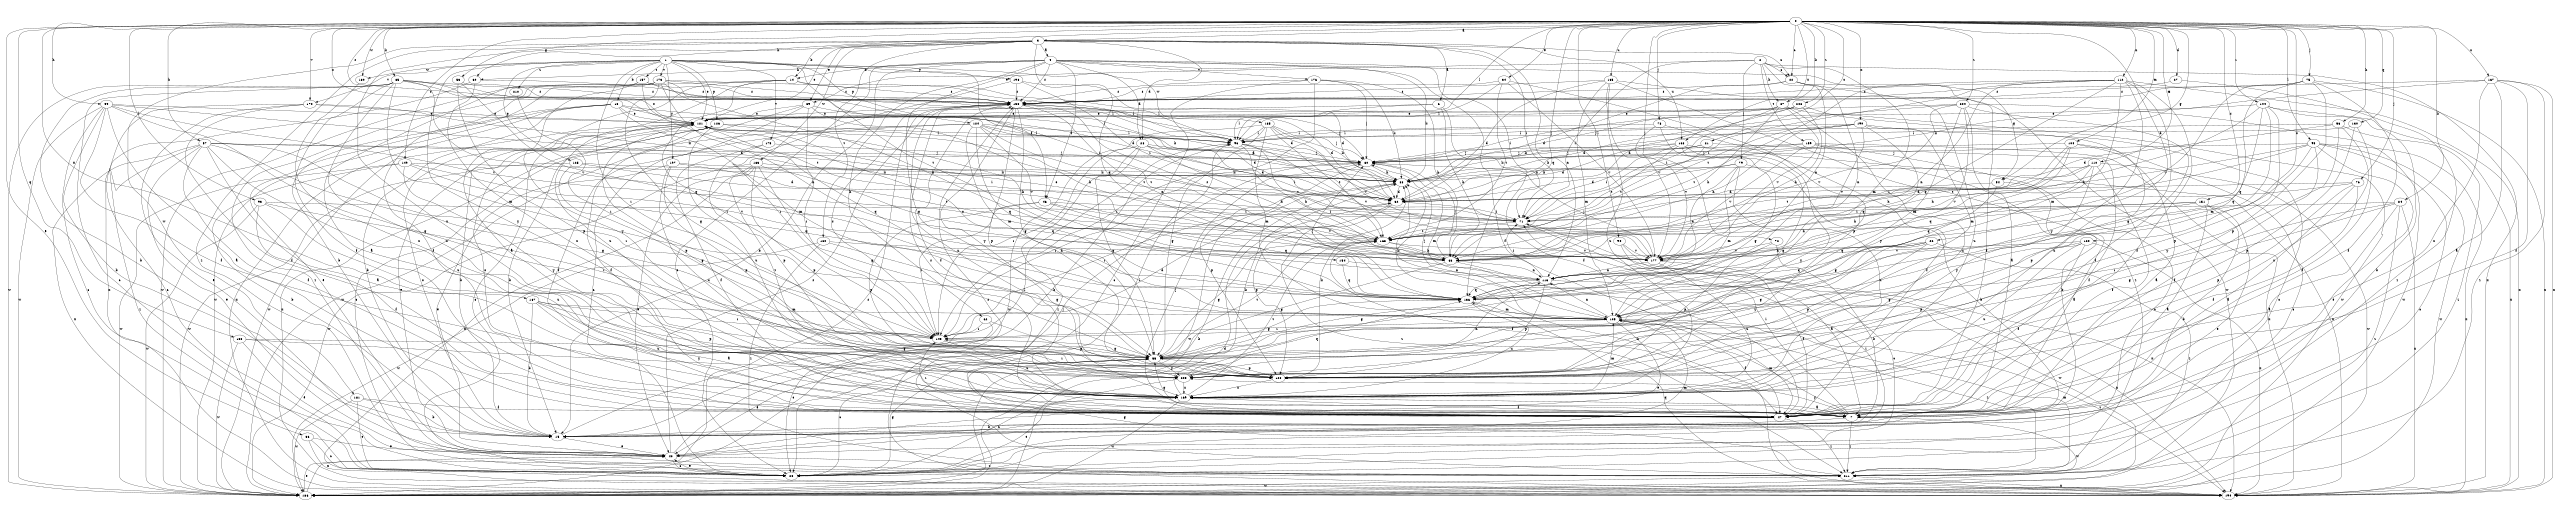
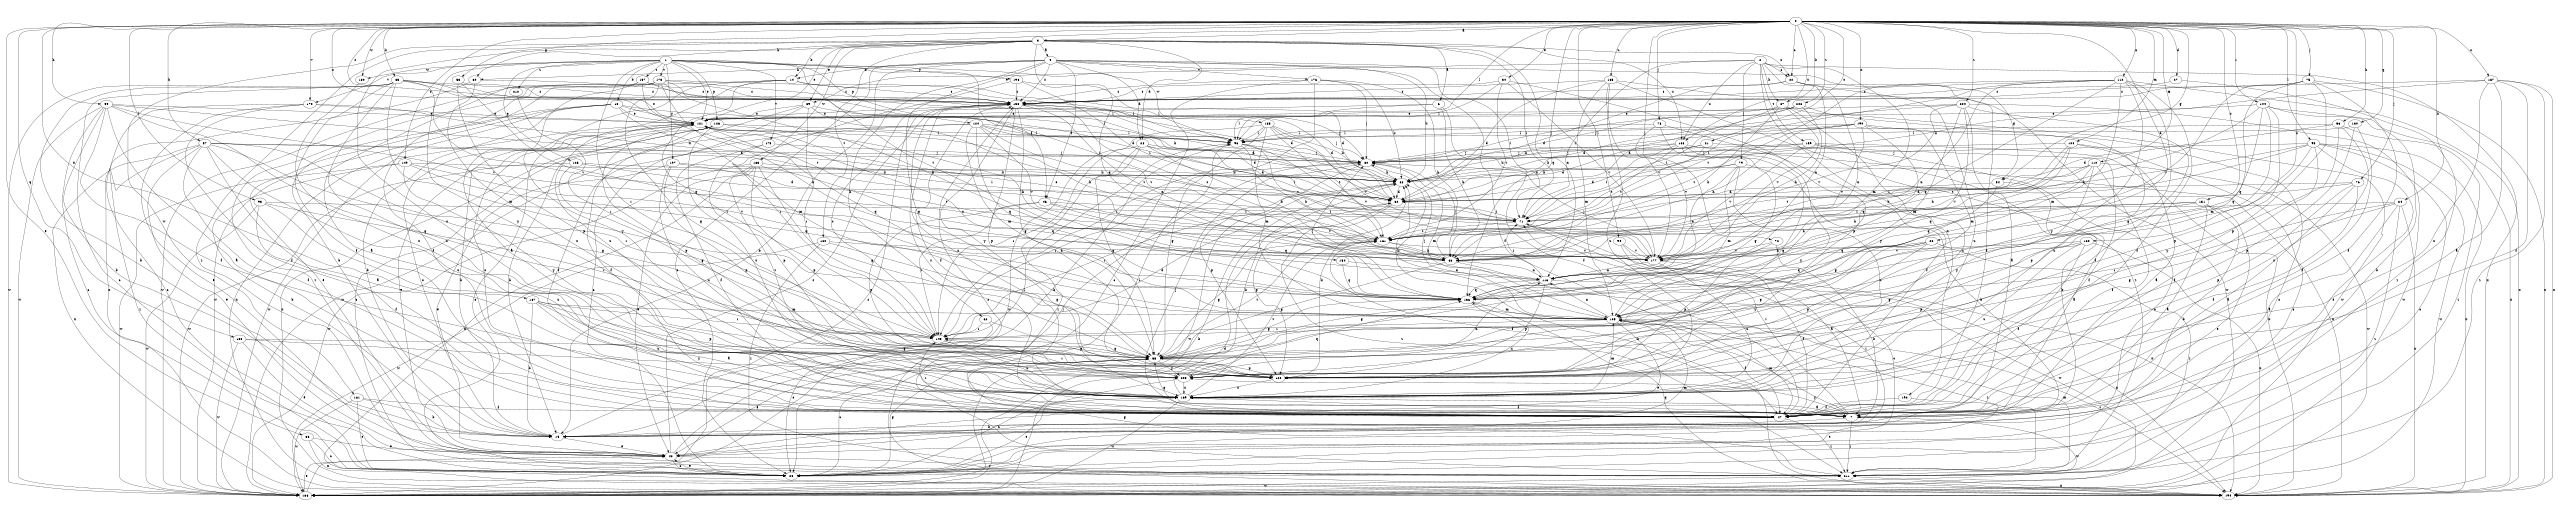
  strict digraph {
    0
    3
    21
    22
    26
    27
    34
    36
    53
    54
    56
    57
    59
    60
    72
    75
    76
    78
    84
    85
    87
    90
    93
    95
    96
    104
    110
    112
    120
    121
    130
    133
    136
    144
    149
    151
    153
    165
    167
    168
    170
    180
    187
    190
    204
    208
    28
    39
    71
    113
    4
    6
    14
    160
    169
    181
    183
    211
    47
    88
    80
-   161 [label=163]
+   161
    32
    203
    55
    63
    128
    177
    194
    23
    40
    7
    145
    15
    186
    105
    1
    13
    46
    124
    125
    126
    154
    157
    173
    175
    197
    198
    210
    2
    79
    159
+   192
    62
    176
    185
    0 -> 3 [label=a]
    0 -> 21 [label=c]
    0 -> 22 [label=c]
    0 -> 26 [label=d]
    0 -> 27 [label=d]
    0 -> 34 [label=e]
    0 -> 36 [label=e]
    0 -> 53 [label=g]
    0 -> 54 [label=g]
    0 -> 56 [label=h]
    0 -> 57 [label=h]
    0 -> 59 [label=h]
    0 -> 60 [label=h]
    0 -> 72 [label=j]
    0 -> 75 [label=j]
    0 -> 76 [label=j]
    0 -> 78 [label=j]
    0 -> 84 [label=k]
    0 -> 85 [label=k]
    0 -> 87 [label=k]
    0 -> 90 [label=l]
    0 -> 93 [label=l]
    0 -> 95 [label=l]
    0 -> 96 [label=l]
    0 -> 104 [label=m]
    0 -> 110 [label=n]
    0 -> 112 [label=n]
    0 -> 120 [label=o]
    0 -> 121 [label=o]
    0 -> 130 [label=q]
    0 -> 133 [label=q]
    0 -> 136 [label=q]
    0 -> 144 [label=r]
    0 -> 149 [label=s]
    0 -> 151 [label=s]
    0 -> 153 [label=s]
    0 -> 165 [label=u]
    0 -> 167 [label=u]
    0 -> 168 [label=u]
    0 -> 170 [label=v]
    0 -> 180 [label=w]
    0 -> 187 [label=x]
    0 -> 190 [label=x]
    0 -> 204 [label=z]
    0 -> 208 [label=z]
    3 -> 22 [label=c]
    3 -> 121 [label=o]
    3 -> 136 [label=q]
    3 -> 168 [label=u]
    3 -> 28 [label=d]
    3 -> 39 [label=e]
    3 -> 71 [label=i]
    3 -> 113 [label=n]
    3 -> 4 [label=a]
    3 -> 6 [label=a]
    3 -> 14 [label=b]
    3 -> 160 [label=t]
    3 -> 169 [label=u]
    3 -> 181 [label=w]
    3 -> 183 [label=w]
    3 -> 211 [label=z]
    21 -> 47 [label=f]
    21 -> 88 [label=k]
    21 -> 80 [label=j]
    21 -> 161 [label=t]
    22 -> 153 [label=s]
    22 -> 113 [label=n]
    22 -> 169 [label=u]
    22 -> 47 [label=f]
    22 -> 32 [label=d]
    26 -> 136 [label=q]
    26 -> 211 [label=z]
    26 -> 203 [label=y]
    26 -> 55 [label=g]
    26 -> 63 [label=h]
    26 -> 128 [label=p]
    27 -> 153 [label=s]
    27 -> 211 [label=z]
    34 -> 96 [label=l]
    34 -> 153 [label=s]
    34 -> 161 [label=t]
    34 -> 128 [label=p]
    34 -> 177 [label=v]
    36 -> 194 [label=x]
    36 -> 23 [label=c]
    36 -> 40 [label=e]
    53 -> 136 [label=q]
    53 -> 153 [label=s]
    53 -> 128 [label=p]
    54 -> 32 [label=d]
    54 -> 55 [label=g]
    54 -> 7 [label=a]
    56 -> 96 [label=l]
    56 -> 169 [label=u]
    56 -> 211 [label=z]
    56 -> 32 [label=d]
    56 -> 203 [label=y]
    57 -> 71 [label=i]
    57 -> 169 [label=u]
    57 -> 211 [label=z]
    57 -> 47 [label=f]
    57 -> 80 [label=j]
    57 -> 55 [label=g]
    57 -> 194 [label=x]
    57 -> 40 [label=e]
    57 -> 7 [label=a]
    57 -> 145 [label=r]
    59 -> 121 [label=o]
    59 -> 47 [label=f]
    59 -> 161 [label=t]
    59 -> 32 [label=d]
    59 -> 55 [label=g]
    59 -> 23 [label=c]
    59 -> 7 [label=a]
    59 -> 15 [label=b]
    59 -> 186 [label=w]
    60 -> 153 [label=s]
    60 -> 169 [label=u]
    60 -> 194 [label=x]
    72 -> 128 [label=p]
    72 -> 177 [label=v]
    72 -> 15 [label=b]
    75 -> 136 [label=q]
    75 -> 153 [label=s]
    75 -> 47 [label=f]
    75 -> 128 [label=p]
    75 -> 177 [label=v]
    75 -> 194 [label=x]
    76 -> 47 [label=f]
    76 -> 32 [label=d]
    76 -> 63 [label=h]
    76 -> 128 [label=p]
    76 -> 7 [label=a]
    78 -> 96 [label=l]
    78 -> 47 [label=f]
    78 -> 55 [label=g]
    78 -> 177 [label=v]
    84 -> 71 [label=i]
    84 -> 211 [label=z]
    84 -> 55 [label=g]
    84 -> 194 [label=x]
    84 -> 7 [label=a]
    84 -> 145 [label=r]
    85 -> 96 [label=l]
    85 -> 121 [label=o]
    85 -> 153 [label=s]
    85 -> 169 [label=u]
    85 -> 47 [label=f]
    85 -> 32 [label=d]
    85 -> 177 [label=v]
    85 -> 23 [label=c]
    85 -> 15 [label=b]
    85 -> 186 [label=w]
    85 -> 105 [label=m]
-   87 -> 121 [label=o]
    87 -> 71 [label=i]
    87 -> 169 [label=u]
    87 -> 80 [label=j]
    87 -> 63 [label=h]
    87 -> 177 [label=v]
    87 -> 186 [label=w]
    90 -> 177 [label=v]
    90 -> 23 [label=c]
    90 -> 7 [label=a]
    93 -> 71 [label=i]
    93 -> 169 [label=u]
    93 -> 47 [label=f]
    93 -> 145 [label=r]
    93 -> 186 [label=w]
    95 -> 47 [label=f]
    95 -> 80 [label=j]
    95 -> 161 [label=t]
    95 -> 63 [label=h]
    95 -> 128 [label=p]
    95 -> 194 [label=x]
    95 -> 23 [label=c]
    95 -> 40 [label=e]
    95 -> 186 [label=w]
    96 -> 80 [label=j]
    96 -> 161 [label=t]
    96 -> 63 [label=h]
    96 -> 177 [label=v]
    96 -> 15 [label=b]
    104 -> 136 [label=q]
    104 -> 80 [label=j]
    104 -> 63 [label=h]
    104 -> 177 [label=v]
    104 -> 23 [label=c]
    104 -> 7 [label=a]
    110 -> 136 [label=q]
    110 -> 71 [label=i]
    110 -> 47 [label=f]
    110 -> 88 [label=k]
    110 -> 161 [label=t]
    110 -> 203 [label=y]
    110 -> 186 [label=w]
    112 -> 136 [label=q]
    112 -> 153 [label=s]
    112 -> 71 [label=i]
    112 -> 113 [label=n]
    112 -> 47 [label=f]
    112 -> 161 [label=t]
    112 -> 203 [label=y]
    112 -> 55 [label=g]
    112 -> 194 [label=x]
    112 -> 105 [label=m]
    120 -> 169 [label=u]
    120 -> 47 [label=f]
    120 -> 55 [label=g]
    120 -> 128 [label=p]
    120 -> 177 [label=v]
    120 -> 194 [label=x]
    121 -> 96 [label=l]
    121 -> 136 [label=q]
    121 -> 161 [label=t]
    121 -> 128 [label=p]
    121 -> 40 [label=e]
    121 -> 15 [label=b]
    121 -> 186 [label=w]
    130 -> 96 [label=l]
    130 -> 47 [label=f]
    130 -> 128 [label=p]
    133 -> 203 [label=y]
    133 -> 55 [label=g]
    133 -> 40 [label=e]
    133 -> 186 [label=w]
    136 -> 121 [label=o]
    136 -> 169 [label=u]
    136 -> 80 [label=j]
    136 -> 55 [label=g]
    136 -> 105 [label=m]
    144 -> 121 [label=o]
    144 -> 136 [label=q]
    144 -> 63 [label=h]
    144 -> 128 [label=p]
    144 -> 194 [label=x]
    144 -> 15 [label=b]
    144 -> 105 [label=m]
    149 -> 136 [label=q]
    149 -> 88 [label=k]
    149 -> 203 [label=y]
    149 -> 177 [label=v]
    149 -> 15 [label=b]
    149 -> 186 [label=w]
    151 -> 136 [label=q]
    151 -> 71 [label=i]
    151 -> 63 [label=h]
    151 -> 40 [label=e]
    151 -> 7 [label=a]
    151 -> 15 [label=b]
    153 -> 121 [label=o]
    153 -> 113 [label=n]
    153 -> 169 [label=u]
    153 -> 47 [label=f]
    153 -> 80 [label=j]
    153 -> 32 [label=d]
    153 -> 203 [label=y]
    153 -> 55 [label=g]
    153 -> 128 [label=p]
    165 -> 153 [label=s]
    165 -> 169 [label=u]
    165 -> 211 [label=z]
    165 -> 32 [label=d]
    165 -> 177 [label=v]
    165 -> 186 [label=w]
    165 -> 105 [label=m]
    167 -> 153 [label=s]
    167 -> 169 [label=u]
    167 -> 211 [label=z]
    167 -> 47 [label=f]
    167 -> 88 [label=k]
    167 -> 194 [label=x]
    167 -> 7 [label=a]
    168 -> 71 [label=i]
    168 -> 80 [label=j]
    168 -> 161 [label=t]
    168 -> 32 [label=d]
    168 -> 203 [label=y]
    168 -> 55 [label=g]
    168 -> 194 [label=x]
    170 -> 121 [label=o]
    170 -> 47 [label=f]
    170 -> 88 [label=k]
    170 -> 23 [label=c]
    170 -> 40 [label=e]
    180 -> 169 [label=u]
    187 -> 169 [label=u]
    187 -> 128 [label=p]
    187 -> 7 [label=a]
    187 -> 145 [label=r]
    187 -> 15 [label=b]
    187 -> 105 [label=m]
    190 -> 96 [label=l]
    190 -> 136 [label=q]
    190 -> 88 [label=k]
    190 -> 161 [label=t]
    190 -> 63 [label=h]
    190 -> 177 [label=v]
    190 -> 23 [label=c]
    190 -> 105 [label=m]
    204 -> 121 [label=o]
    204 -> 47 [label=f]
    204 -> 32 [label=d]
    204 -> 203 [label=y]
    204 -> 177 [label=v]
    204 -> 7 [label=a]
    204 -> 186 [label=w]
    204 -> 105 [label=m]
    208 -> 121 [label=o]
    208 -> 169 [label=u]
    208 -> 80 [label=j]
    208 -> 32 [label=d]
    208 -> 63 [label=h]
    28 -> 71 [label=i]
    28 -> 211 [label=z]
    28 -> 80 [label=j]
    28 -> 32 [label=d]
    28 -> 55 [label=g]
    28 -> 63 [label=h]
    28 -> 145 [label=r]
    39 -> 121 [label=o]
    39 -> 32 [label=d]
    39 -> 63 [label=h]
    39 -> 23 [label=c]
    39 -> 145 [label=r]
    39 -> 186 [label=w]
    71 -> 161 [label=t]
    71 -> 194 [label=x]
    113 -> 136 [label=q]
    113 -> 71 [label=i]
    113 -> 55 [label=g]
    113 -> 128 [label=p]
    113 -> 194 [label=x]
    4 -> 54 [label=g]
    4 -> 60 [label=h]
    4 -> 153 [label=s]
    4 -> 71 [label=i]
    4 -> 14 [label=b]
    4 -> 47 [label=f]
    4 -> 88 [label=k]
    4 -> 55 [label=g]
    4 -> 23 [label=c]
    4 -> 15 [label=b]
    4 -> 46 [label=f]
    4 -> 62 [label=h]
    4 -> 176 [label=v]
    4 -> 185 [label=w]
    6 -> 96 [label=l]
    6 -> 121 [label=o]
    6 -> 47 [label=f]
    6 -> 63 [label=h]
    14 -> 153 [label=s]
    14 -> 169 [label=u]
    14 -> 32 [label=d]
    14 -> 7 [label=a]
    14 -> 145 [label=r]
    14 -> 15 [label=b]
    160 -> 211 [label=z]
    160 -> 55 [label=g]
    160 -> 63 [label=h]
    160 -> 186 [label=w]
    169 -> 47 [label=f]
    169 -> 88 [label=k]
    169 -> 161 [label=t]
    169 -> 23 [label=c]
    169 -> 7 [label=a]
    169 -> 186 [label=w]
    169 -> 105 [label=m]
    181 -> 47 [label=f]
    181 -> 23 [label=c]
    181 -> 15 [label=b]
    181 -> 186 [label=w]
    183 -> 136 [label=q]
    183 -> 88 [label=k]
    183 -> 203 [label=t]
    183 -> 55 [label=g]
    183 -> 128 [label=p]
    183 -> 194 [label=x]
    183 -> 40 [label=e]
    183 -> 186 [label=w]
    211 -> 55 [label=g]
    211 -> 194 [label=x]
    211 -> 186 [label=w]
    211 -> 105 [label=m]
    47 -> 96 [label=l]
    47 -> 121 [label=o]
    47 -> 211 [label=z]
    47 -> 55 [label=g]
    47 -> 145 [label=r]
    88 -> 32 [label=d]
    88 -> 145 [label=r]
    88 -> 186 [label=w]
    80 -> 88 [label=k]
    80 -> 128 [label=p]
    80 -> 145 [label=r]
    80 -> 105 [label=m]
    161 -> 121 [label=o]
    161 -> 47 [label=f]
    161 -> 55 [label=g]
    161 -> 63 [label=h]
    161 -> 177 [label=v]
    32 -> 71 [label=i]
    32 -> 211 [label=z]
    32 -> 128 [label=p]
    203 -> 136 [label=q]
    203 -> 113 [label=n]
    203 -> 169 [label=u]
    203 -> 23 [label=c]
    203 -> 145 [label=r]
    55 -> 161 [label=t]
    55 -> 203 [label=y]
    55 -> 128 [label=p]
    55 -> 23 [label=c]
    55 -> 40 [label=e]
    63 -> 153 [label=s]
    63 -> 113 [label=n]
    63 -> 80 [label=j]
    63 -> 55 [label=g]
    63 -> 186 [label=w]
    128 -> 169 [label=u]
    128 -> 88 [label=k]
    177 -> 113 [label=n]
    177 -> 169 [label=u]
    177 -> 47 [label=f]
    177 -> 80 [label=j]
    194 -> 136 [label=q]
    194 -> 153 [label=s]
    194 -> 88 [label=k]
    23 -> 71 [label=i]
    23 -> 55 [label=g]
    23 -> 40 [label=e]
    40 -> 153 [label=s]
    40 -> 211 [label=z]
    40 -> 80 [label=j]
    40 -> 23 [label=c]
    40 -> 105 [label=m]
    7 -> 153 [label=s]
    7 -> 71 [label=i]
    7 -> 211 [label=z]
    7 -> 80 [label=j]
    7 -> 203 [label=y]
    7 -> 15 [label=b]
    7 -> 186 [label=w]
    7 -> 105 [label=m]
    145 -> 153 [label=s]
    145 -> 169 [label=u]
    145 -> 32 [label=d]
    145 -> 55 [label=g]
    15 -> 96 [label=l]
    15 -> 121 [label=o]
    15 -> 40 [label=e]
    186 -> 153 [label=s]
    186 -> 88 [label=k]
    186 -> 32 [label=d]
    186 -> 40 [label=e]
    105 -> 113 [label=n]
    105 -> 211 [label=z]
    105 -> 47 [label=f]
    105 -> 88 [label=k]
    105 -> 80 [label=j]
    105 -> 194 [label=t]
    105 -> 40 [label=e]
    105 -> 145 [label=r]
    1 -> 121 [label=o]
    1 -> 170 [label=v]
    1 -> 180 [label=w]
    1 -> 28 [label=d]
    1 -> 203 [label=y]
    1 -> 145 [label=r]
    1 -> 13 [label=b]
    1 -> 46 [label=f]
    1 -> 124 [label=p]
    1 -> 125 [label=p]
    1 -> 126 [label=p]
    1 -> 154 [label=t]
    1 -> 157 [label=t]
    1 -> 173 [label=v]
    1 -> 175 [label=v]
    1 -> 197 [label=y]
    1 -> 198 [label=y]
    1 -> 210 [label=z]
    13 -> 96 [label=l]
    13 -> 121 [label=o]
    13 -> 88 [label=k]
    13 -> 194 [label=x]
    13 -> 40 [label=e]
    13 -> 15 [label=b]
    13 -> 186 [label=w]
    13 -> 105 [label=m]
    46 -> 136 [label=q]
    46 -> 71 [label=i]
    46 -> 128 [label=p]
    46 -> 177 [label=v]
    46 -> 145 [label=r]
    124 -> 96 [label=l]
    124 -> 136 [label=q]
    124 -> 47 [label=f]
    124 -> 80 [label=j]
    124 -> 161 [label=t]
    124 -> 32 [label=d]
    124 -> 177 [label=v]
    124 -> 23 [label=c]
    124 -> 105 [label=m]
    125 -> 88 [label=k]
    125 -> 161 [label=t]
    125 -> 55 [label=g]
    125 -> 186 [label=w]
    126 -> 96 [label=l]
    126 -> 169 [label=u]
    126 -> 47 [label=f]
    126 -> 63 [label=h]
    126 -> 194 [label=x]
    126 -> 23 [label=c]
    126 -> 15 [label=b]
    154 -> 136 [label=q]
    154 -> 113 [label=n]
    157 -> 153 [label=s]
    157 -> 161 [label=t]
    157 -> 32 [label=d]
    157 -> 203 [label=y]
    157 -> 7 [label=a]
    173 -> 96 [label=l]
    173 -> 153 [label=s]
    173 -> 71 [label=i]
    173 -> 113 [label=n]
    173 -> 211 [label=z]
    173 -> 47 [label=f]
    173 -> 55 [label=g]
    173 -> 63 [label=h]
    173 -> 186 [label=w]
    175 -> 47 [label=f]
    175 -> 80 [label=j]
    175 -> 128 [label=p]
    197 -> 169 [label=u]
    197 -> 88 [label=k]
    197 -> 32 [label=d]
    197 -> 128 [label=p]
    197 -> 40 [label=e]
    198 -> 96 [label=l]
    198 -> 153 [label=s]
    198 -> 71 [label=i]
    198 -> 145 [label=r]
    210 -> 145 [label=r]
    2 -> 22 [label=c]
    2 -> 87 [label=k]
+   2 -> 168 [label=u]
    2 -> 39 [label=e]
    2 -> 71 [label=i]
    2 -> 113 [label=n]
    2 -> 194 [label=x]
    2 -> 105 [label=m]
    2 -> 79 [label=j]
    2 -> 159 [label=t]
+   2 -> 192 [label=x]
    79 -> 113 [label=n]
    79 -> 169 [label=u]
    79 -> 88 [label=k]
    79 -> 32 [label=d]
    79 -> 15 [label=b]
    79 -> 105 [label=m]
    159 -> 88 [label=k]
    159 -> 80 [label=j]
    159 -> 177 [label=v]
    159 -> 194 [label=x]
    159 -> 23 [label=c]
    159 -> 15 [label=b]
+   192 -> 47 [label=f]
+   192 -> 23 [label=c]
    62 -> 128 [label=p]
    62 -> 23 [label=c]
    62 -> 145 [label=r]
    176 -> 153 [label=s]
    176 -> 88 [label=k]
    176 -> 80 [label=j]
    176 -> 63 [label=h]
    176 -> 23 [label=c]
    176 -> 145 [label=r]
    185 -> 96 [label=l]
    185 -> 88 [label=k]
    185 -> 80 [label=j]
    185 -> 161 [label=t]
    185 -> 55 [label=g]
    185 -> 177 [label=v]
    185 -> 186 [label=w]
    185 -> 105 [label=m]
  }
